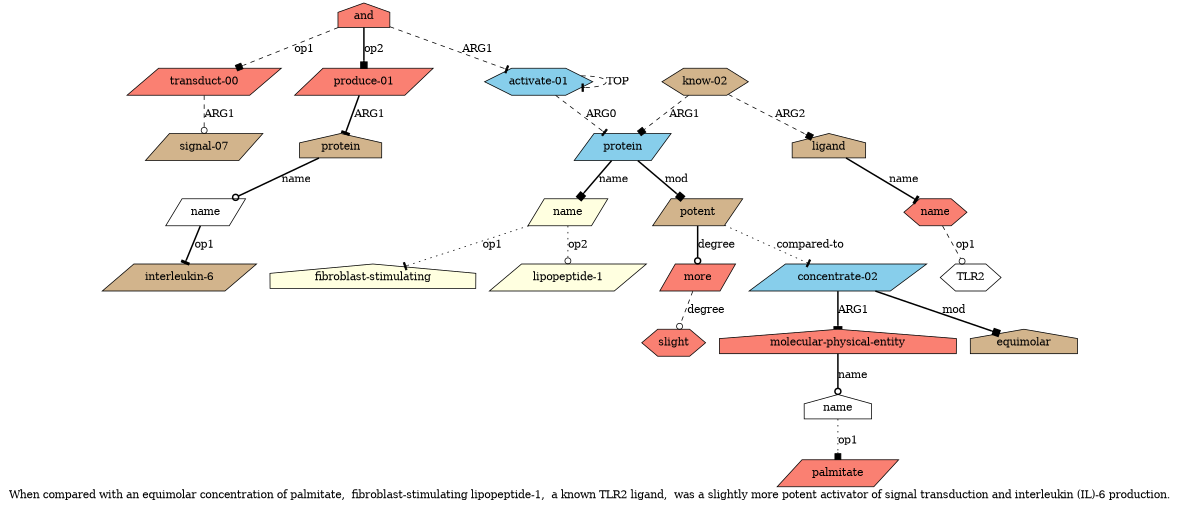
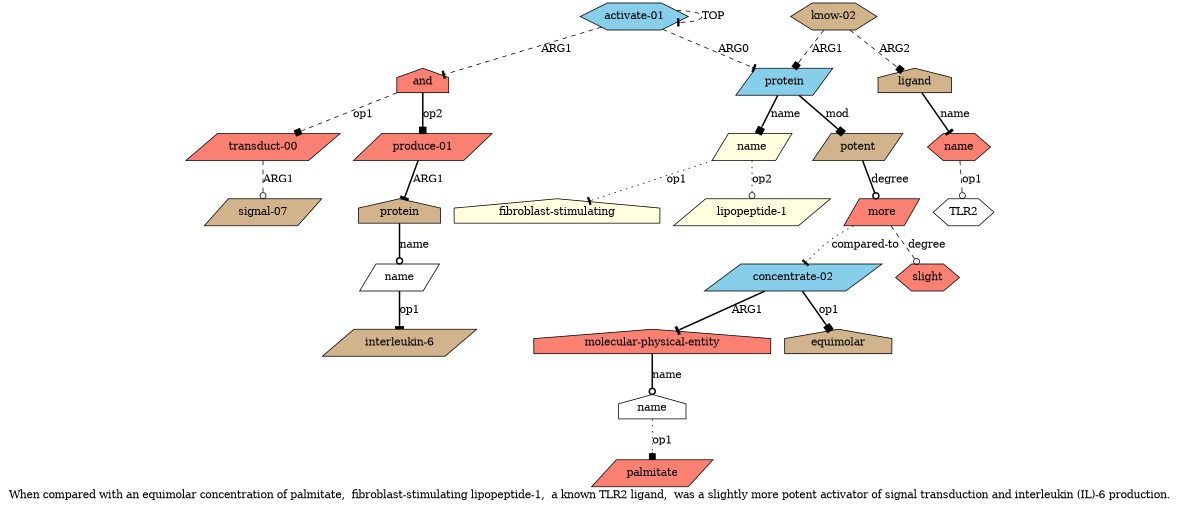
  digraph {
    label="When compared with an equimolar concentration of palmitate,  fibroblast-stimulating lipopeptide-1,  a known TLR2 ligand,  was a slightly more potent activator of signal transduction and interleukin (IL)-6 production."
    node [color=black fillcolor=salmon gold_ind=-1 gold_label=name shape=parallelogram style=filled test_ind=-1 test_label=name]
    edge [arrowhead=tee color=black gold_label=ARG1 style=bold test_label=ARG1]
    n1 [fillcolor=lightyellow gold_label="fibroblast-stimulating" label="fibroblast-stimulating" shape=house test_label="fibroblast-stimulating"]
    n2 [gold_label=palmitate label=palmitate test_label=palmitate]
    n3 [fillcolor=white gold_label=TLR2 label=TLR2 shape=hexagon test_label=TLR2]
    n4 [fillcolor=lightyellow gold_label="lipopeptide-1" label="lipopeptide-1" test_label="lipopeptide-1"]
    n5 [fillcolor=tan gold_ind=15 gold_label="signal-07" label="signal-07" test_ind=15 test_label="signal-07"]
    n6 [gold_ind=14 gold_label="transduct-00" label="transduct-00" test_ind=14 test_label="transduct-00"]
    n7 [fillcolor=tan gold_ind=17 gold_label=protein label=protein shape=house test_ind=17 test_label=protein]
    n8 [fillcolor=white gold_ind=18 label=name test_ind=18]
    n9 [fillcolor=tan gold_label="interleukin-6" label="interleukin-6" test_label="interleukin-6"]
    n10 [gold_ind=16 gold_label="produce-01" label="produce-01" test_ind=16 test_label="produce-01"]
    n11 [fillcolor=white gold_ind=11 label=name shape=house test_ind=11]
    n12 [gold_ind=10 gold_label="molecular-physical-entity" label="molecular-physical-entity" shape=house test_ind=10 test_label="molecular-physical-entity"]
    n13 [gold_ind=13 gold_label=and label=and shape=house test_ind=13 test_label=and]
    n14 [fillcolor=tan gold_ind=12 gold_label=equimolar label=equimolar shape=house test_ind=12 test_label=equimolar]
    n15 [fillcolor=skyblue gold_ind=1 gold_label=protein label=protein test_ind=1 test_label=protein]
    n16 [fillcolor=lightyellow gold_ind=2 label=name test_ind=2]
    n17 [fillcolor=tan gold_ind=6 gold_label=potent label=potent test_ind=6 test_label=potent]
    n18 [gold_ind=7 gold_label=more label=more test_ind=7 test_label=more]
    n19 [fillcolor=skyblue gold_ind=9 gold_label="concentrate-02" label="concentrate-02" test_ind=9 test_label="concentrate-02"]
    n20 [gold_ind=8 gold_label=slight label=slight shape=hexagon test_ind=8 test_label=slight]
    n21 [fillcolor=skyblue gold_ind=0 gold_label="activate-01" label="activate-01" shape=hexagon test_ind=0 test_label="activate-01"]
    n22 [fillcolor=tan gold_ind=3 gold_label="know-02" label="know-02" shape=hexagon test_ind=3 test_label="know-02"]
    n23 [fillcolor=tan gold_ind=4 gold_label=ligand label=ligand shape=house test_ind=4 test_label=ligand]
    n24 [gold_ind=5 label=name shape=hexagon test_ind=5]
    n6 -> n5 [arrowhead=odot label=ARG1 style=dashed]
    n7 -> n8 [arrowhead=odot gold_label=name label=name test_label=name]
    n8 -> n9 [gold_label=op1 label=op1 test_label=op1]
    n10 -> n7 [label=ARG1]
    n11 -> n2 [arrowhead=box gold_label=op1 label=op1 style=dotted test_label=op1]
    n12 -> n11 [arrowhead=odot gold_label=name label=name test_label=name]
    n13 -> n6 [arrowhead=box gold_label=op1 label=op1 style=dashed test_label=op1]
    n13 -> n10 [arrowhead=box gold_label=op2 label=op2 test_label=op2]
    n15 -> n16 [arrowhead=box gold_label=name label=name test_label=name]
    n15 -> n17 [arrowhead=box gold_label=mod label=mod test_label=mod]
    n16 -> n1 [gold_label=op1 label=op1 style=dotted test_label=op1]
    n16 -> n4 [arrowhead=odot gold_label=op2 label=op2 style=dotted test_label=op2]
    n17 -> n18 [arrowhead=odot gold_label=degree label=degree test_label=degree]
-   n17 -> n19 [gold_label="compared-to" label="compared-to" style=dotted test_label="compared-to"]
+   n18 -> n19 [gold_label="compared-to" label="compared-to" style=dotted test_label="compared-to"]
    n18 -> n20 [arrowhead=odot gold_label=degree label=degree style=dashed test_label=degree]
    n19 -> n12 [label=ARG1]
-   n19 -> n14 [arrowhead=box gold_label=mod label=mod test_label=mod]
-   n13 -> n21 [label=ARG1 style=dashed]
+   n19 -> n14 [arrowhead=box gold_label=mod label=op1 test_label=mod]
+   n21 -> n13 [label=ARG1 style=dashed]
    n21 -> n15 [gold_label=ARG0 label=ARG0 style=dashed test_label=ARG0]
    n21 -> n21 [gold_label=TOP label=TOP style=dashed test_label=TOP]
    n22 -> n15 [arrowhead=box label=ARG1 style=dashed]
    n22 -> n23 [arrowhead=box gold_label=ARG2 label=ARG2 style=dashed test_label=ARG2]
    n23 -> n24 [gold_label=name label=name test_label=name]
    n24 -> n3 [arrowhead=odot gold_label=op1 label=op1 style=dashed test_label=op1]
  }
